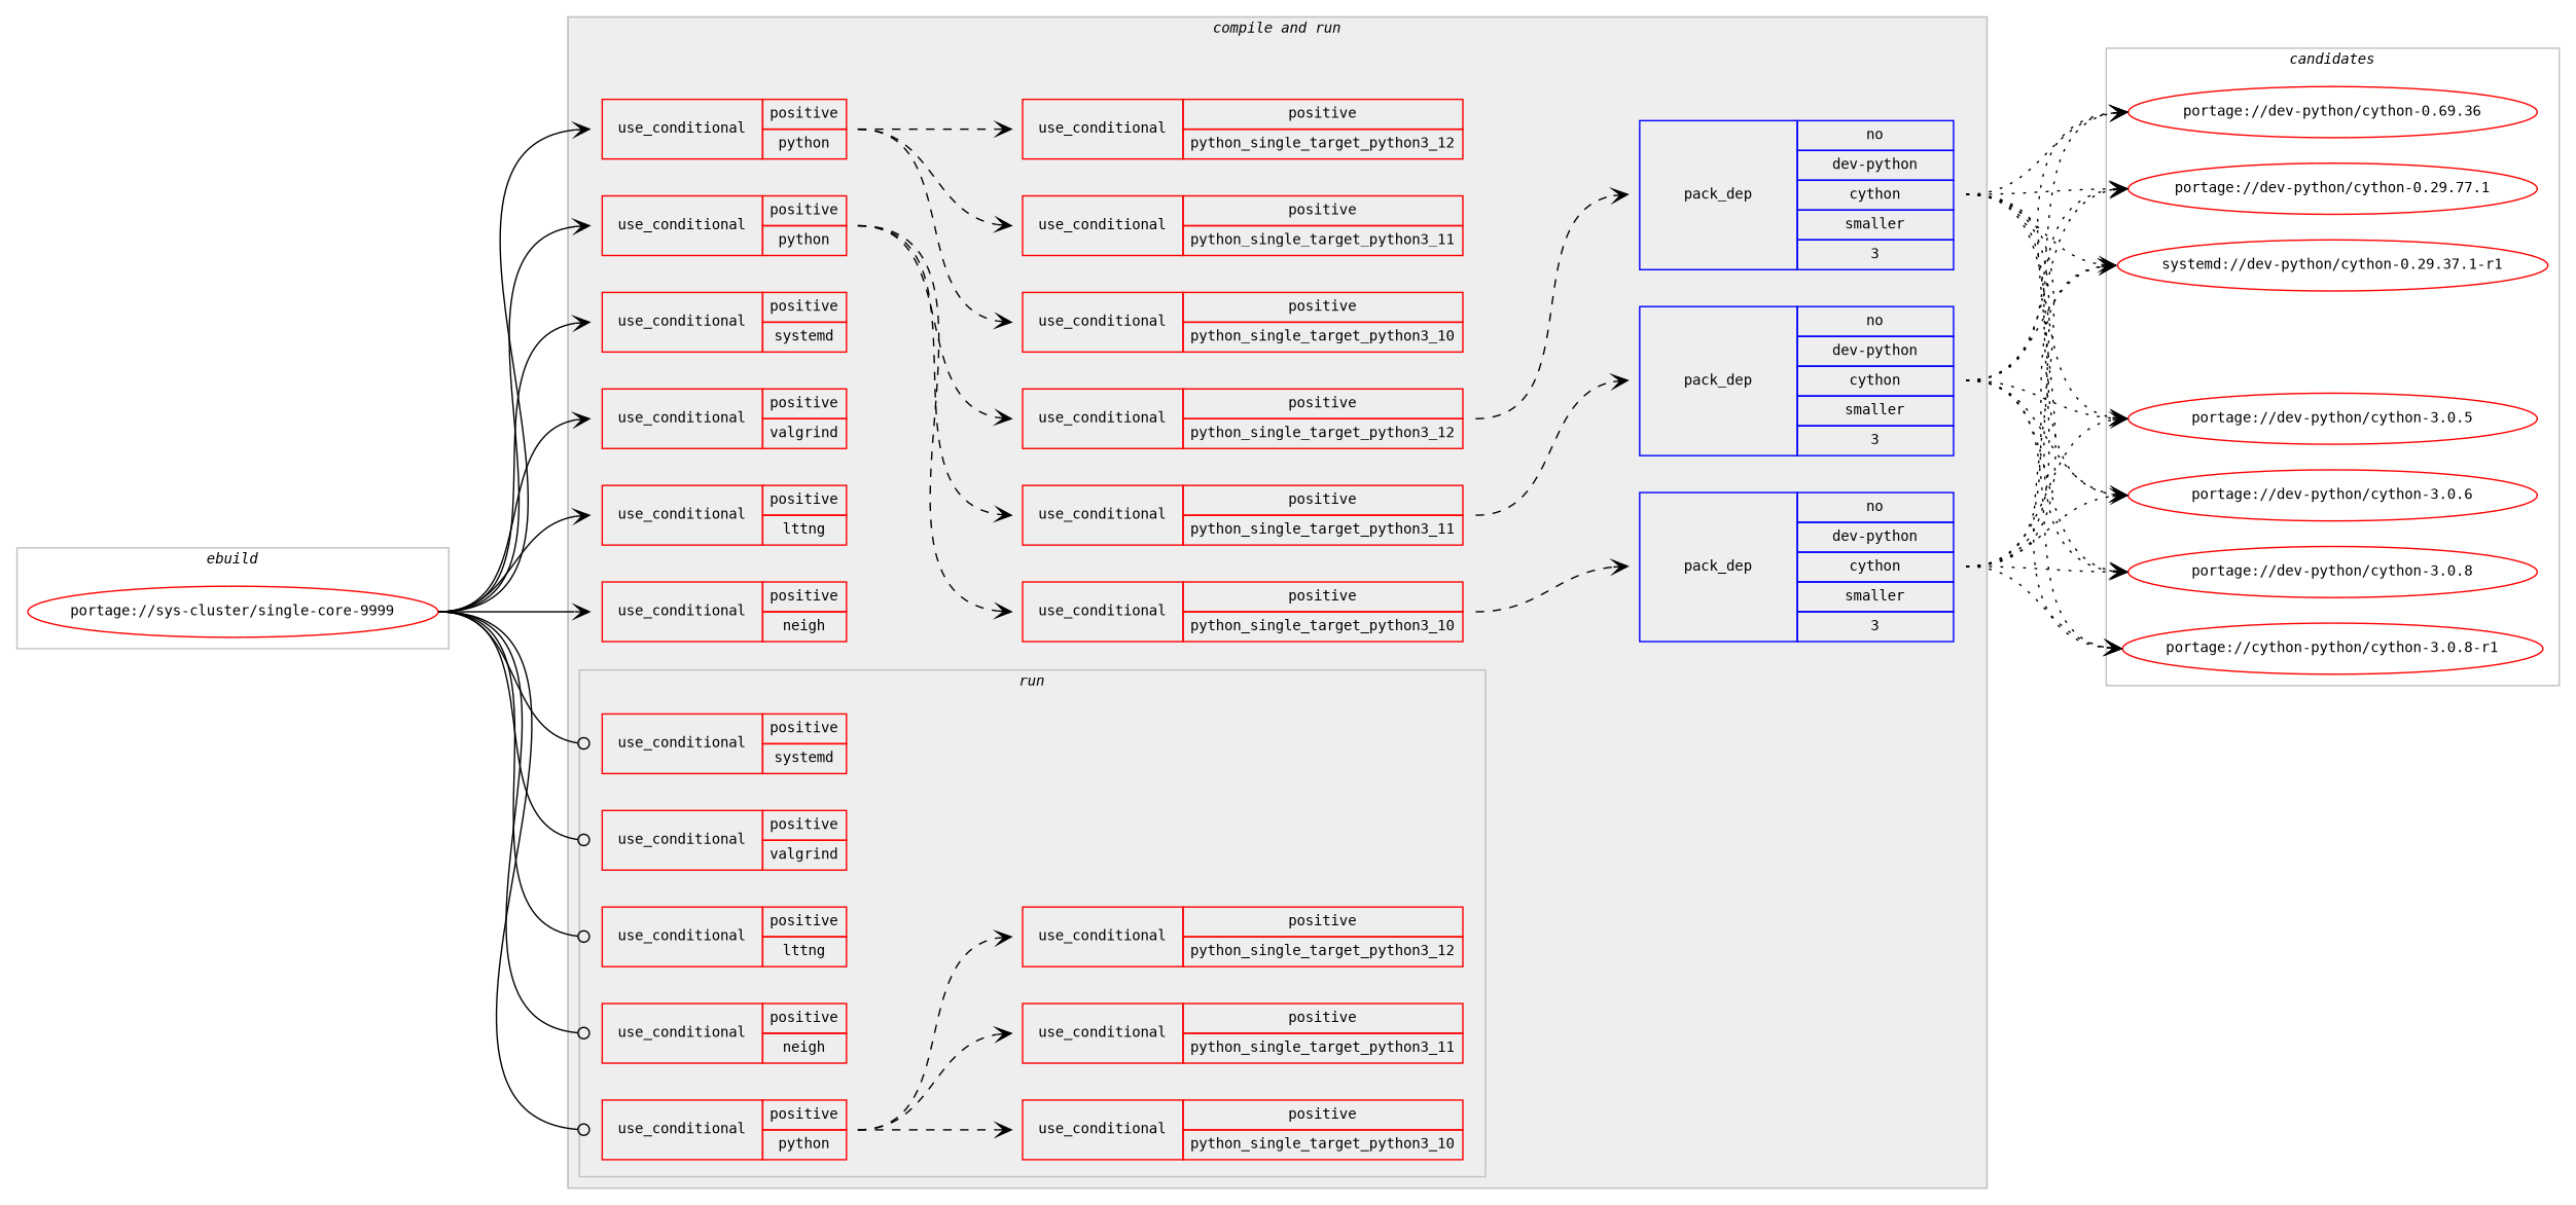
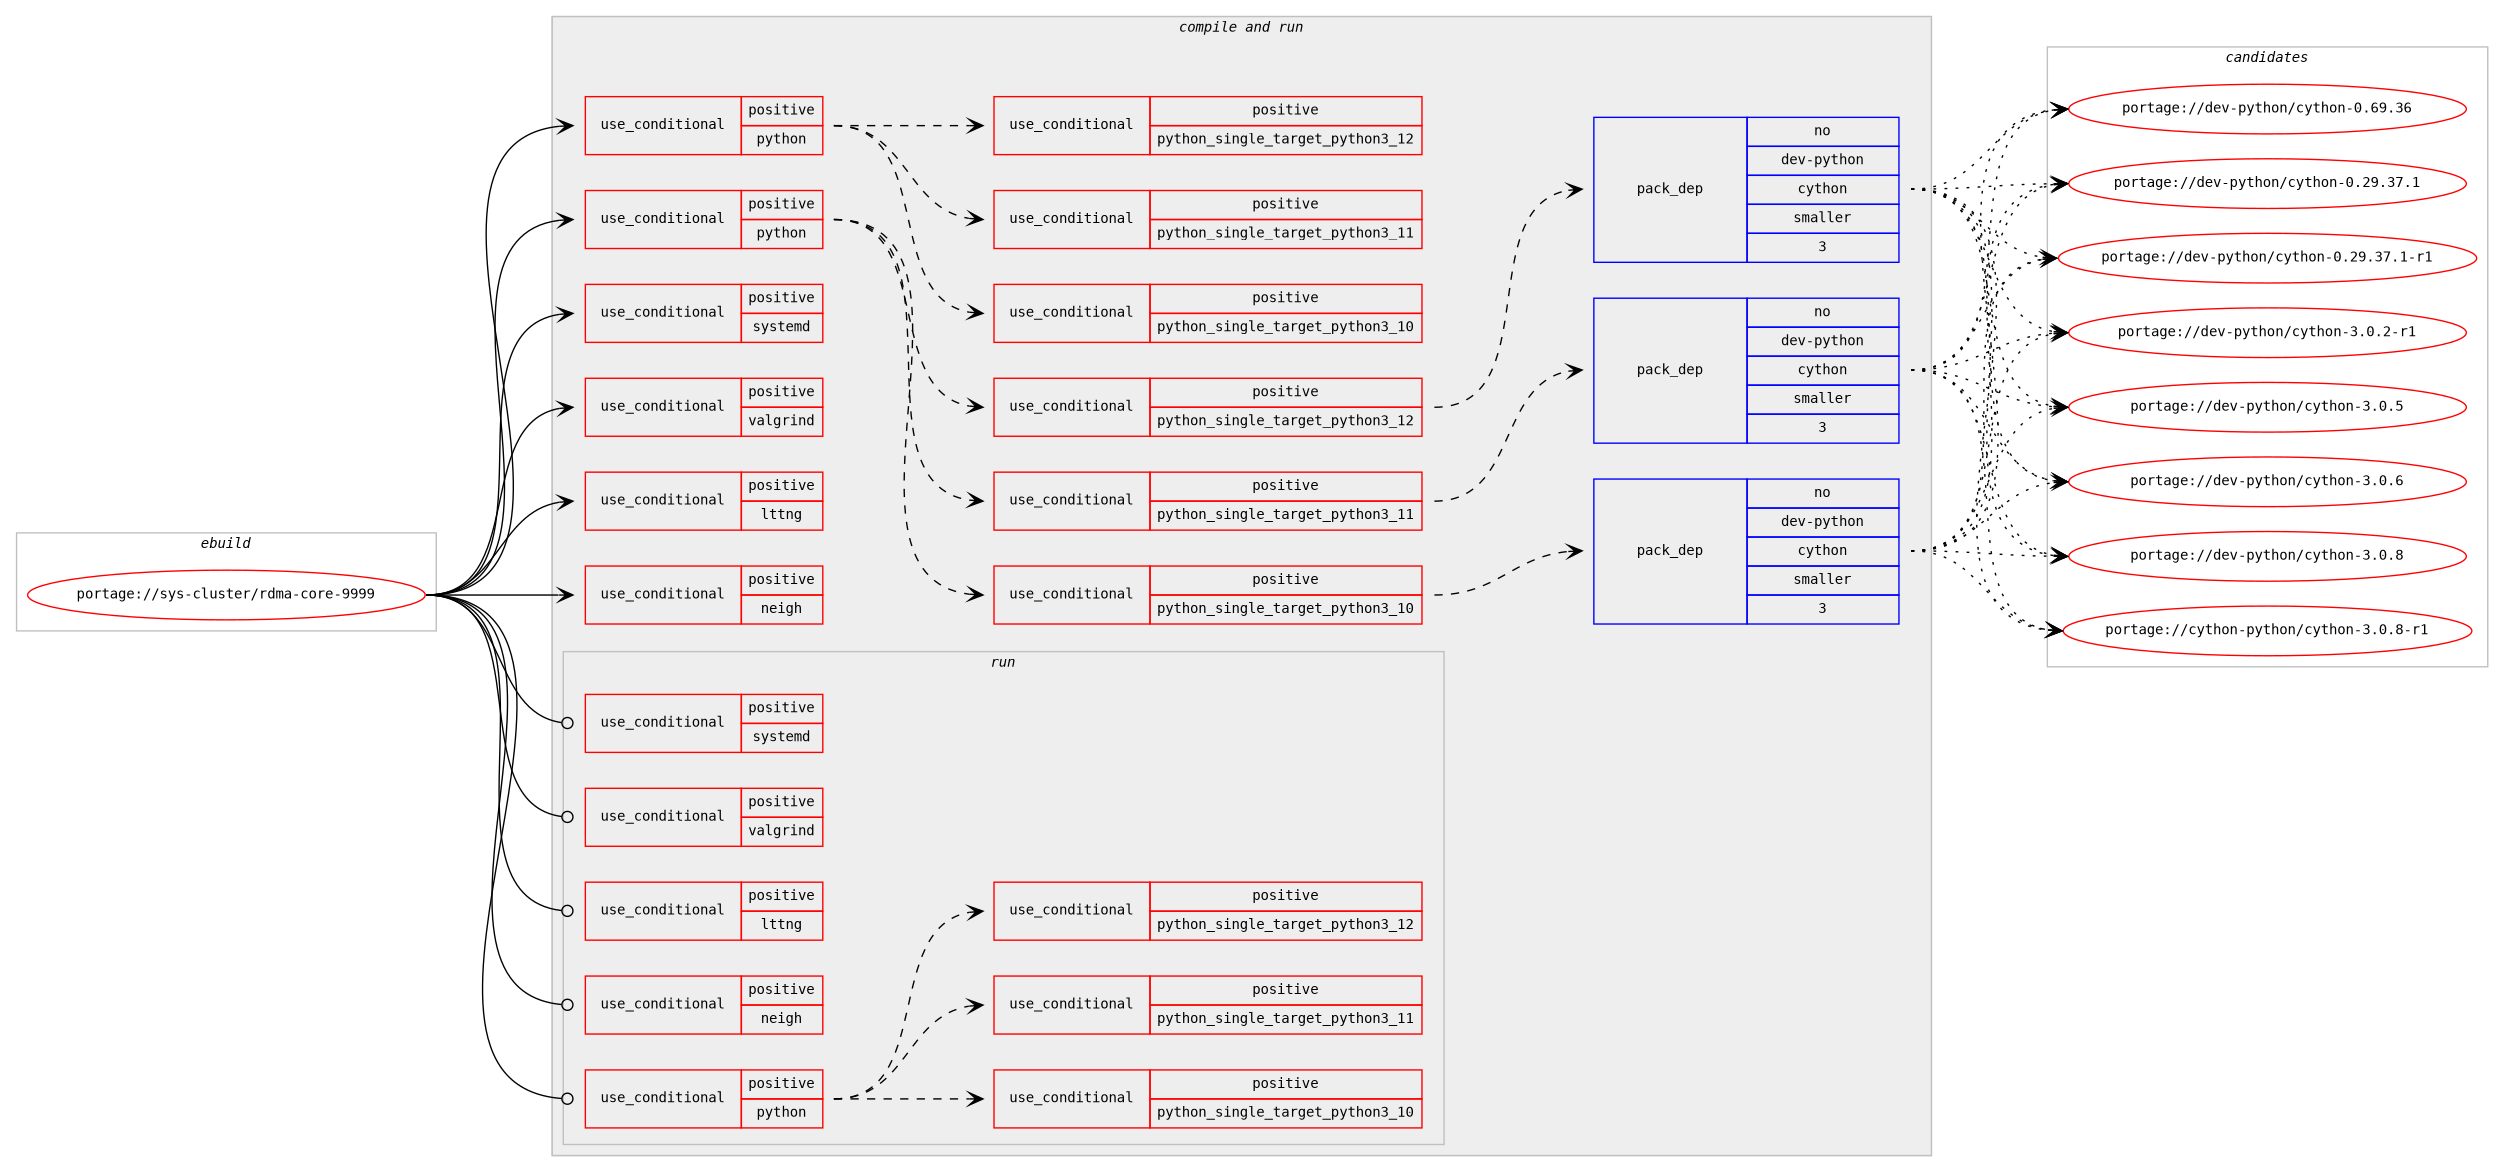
  digraph {
    compound=true
    concentrate=true
    fontname="DejaVu Sans Mono"
    fontsize=10
    newrank=true
    rankdir=LR
    ranksep=1.5
    node [color=red fontname="DejaVu Sans Mono" fontsize=10 shape=none]
    edge [arrowhead=vee fontname="DejaVu Sans Mono" headport=w style=dotted tailport=e weight=100]
-   n1 [label="portage://sys-cluster/single-core-9999" width=4 shape=""]
+   n1 [label="portage://sys-cluster/rdma-core-9999" width=4 shape=""]
    n2 [label=<<TABLE BORDER="0" CELLBORDER="1" CELLSPACING="0" CELLPADDING="4"><TR><TD ROWSPAN="3" CELLPADDING="10">use_conditional</TD></TR><TR><TD>positive</TD></TR><TR><TD>lttng</TD></TR></TABLE>>]
    n3 [label=<<TABLE BORDER="0" CELLBORDER="1" CELLSPACING="0" CELLPADDING="4"><TR><TD ROWSPAN="3" CELLPADDING="10">use_conditional</TD></TR><TR><TD>positive</TD></TR><TR><TD>neigh</TD></TR></TABLE>>]
    n4 [label=<<TABLE BORDER="0" CELLBORDER="1" CELLSPACING="0" CELLPADDING="4"><TR><TD ROWSPAN="3" CELLPADDING="10">use_conditional</TD></TR><TR><TD>positive</TD></TR><TR><TD>python_single_target_python3_10</TD></TR></TABLE>>]
    n5 [label=<<TABLE BORDER="0" CELLBORDER="1" CELLSPACING="0" CELLPADDING="4"><TR><TD ROWSPAN="3" CELLPADDING="10">use_conditional</TD></TR><TR><TD>positive</TD></TR><TR><TD>python_single_target_python3_11</TD></TR></TABLE>>]
    n6 [label=<<TABLE BORDER="0" CELLBORDER="1" CELLSPACING="0" CELLPADDING="4"><TR><TD ROWSPAN="3" CELLPADDING="10">use_conditional</TD></TR><TR><TD>positive</TD></TR><TR><TD>python_single_target_python3_12</TD></TR></TABLE>>]
    n7 [label=<<TABLE BORDER="0" CELLBORDER="1" CELLSPACING="0" CELLPADDING="4"><TR><TD ROWSPAN="3" CELLPADDING="10">use_conditional</TD></TR><TR><TD>positive</TD></TR><TR><TD>python</TD></TR></TABLE>>]
    n8 [color=blue label=<<TABLE BORDER="0" CELLBORDER="1" CELLSPACING="0" CELLPADDING="4" WIDTH="220"><TR><TD ROWSPAN="6" CELLPADDING="30">pack_dep</TD></TR><TR><TD WIDTH="110">no</TD></TR><TR><TD>dev-python</TD></TR><TR><TD>cython</TD></TR><TR><TD>smaller</TD></TR><TR><TD>3</TD></TR></TABLE>>]
    n9 [label=<<TABLE BORDER="0" CELLBORDER="1" CELLSPACING="0" CELLPADDING="4"><TR><TD ROWSPAN="3" CELLPADDING="10">use_conditional</TD></TR><TR><TD>positive</TD></TR><TR><TD>python_single_target_python3_10</TD></TR></TABLE>>]
    n10 [color=blue label=<<TABLE BORDER="0" CELLBORDER="1" CELLSPACING="0" CELLPADDING="4" WIDTH="220"><TR><TD ROWSPAN="6" CELLPADDING="30">pack_dep</TD></TR><TR><TD WIDTH="110">no</TD></TR><TR><TD>dev-python</TD></TR><TR><TD>cython</TD></TR><TR><TD>smaller</TD></TR><TR><TD>3</TD></TR></TABLE>>]
    n11 [label=<<TABLE BORDER="0" CELLBORDER="1" CELLSPACING="0" CELLPADDING="4"><TR><TD ROWSPAN="3" CELLPADDING="10">use_conditional</TD></TR><TR><TD>positive</TD></TR><TR><TD>python_single_target_python3_11</TD></TR></TABLE>>]
    n12 [color=blue label=<<TABLE BORDER="0" CELLBORDER="1" CELLSPACING="0" CELLPADDING="4" WIDTH="220"><TR><TD ROWSPAN="6" CELLPADDING="30">pack_dep</TD></TR><TR><TD WIDTH="110">no</TD></TR><TR><TD>dev-python</TD></TR><TR><TD>cython</TD></TR><TR><TD>smaller</TD></TR><TR><TD>3</TD></TR></TABLE>>]
    n13 [label=<<TABLE BORDER="0" CELLBORDER="1" CELLSPACING="0" CELLPADDING="4"><TR><TD ROWSPAN="3" CELLPADDING="10">use_conditional</TD></TR><TR><TD>positive</TD></TR><TR><TD>python_single_target_python3_12</TD></TR></TABLE>>]
    n14 [label=<<TABLE BORDER="0" CELLBORDER="1" CELLSPACING="0" CELLPADDING="4"><TR><TD ROWSPAN="3" CELLPADDING="10">use_conditional</TD></TR><TR><TD>positive</TD></TR><TR><TD>python</TD></TR></TABLE>>]
    n15 [label=<<TABLE BORDER="0" CELLBORDER="1" CELLSPACING="0" CELLPADDING="4"><TR><TD ROWSPAN="3" CELLPADDING="10">use_conditional</TD></TR><TR><TD>positive</TD></TR><TR><TD>systemd</TD></TR></TABLE>>]
    n16 [label=<<TABLE BORDER="0" CELLBORDER="1" CELLSPACING="0" CELLPADDING="4"><TR><TD ROWSPAN="3" CELLPADDING="10">use_conditional</TD></TR><TR><TD>positive</TD></TR><TR><TD>valgrind</TD></TR></TABLE>>]
    n17 [label=<<TABLE BORDER="0" CELLBORDER="1" CELLSPACING="0" CELLPADDING="4"><TR><TD ROWSPAN="3" CELLPADDING="10">use_conditional</TD></TR><TR><TD>positive</TD></TR><TR><TD>lttng</TD></TR></TABLE>>]
    n18 [label=<<TABLE BORDER="0" CELLBORDER="1" CELLSPACING="0" CELLPADDING="4"><TR><TD ROWSPAN="3" CELLPADDING="10">use_conditional</TD></TR><TR><TD>positive</TD></TR><TR><TD>neigh</TD></TR></TABLE>>]
    n19 [label=<<TABLE BORDER="0" CELLBORDER="1" CELLSPACING="0" CELLPADDING="4"><TR><TD ROWSPAN="3" CELLPADDING="10">use_conditional</TD></TR><TR><TD>positive</TD></TR><TR><TD>python_single_target_python3_10</TD></TR></TABLE>>]
    n20 [label=<<TABLE BORDER="0" CELLBORDER="1" CELLSPACING="0" CELLPADDING="4"><TR><TD ROWSPAN="3" CELLPADDING="10">use_conditional</TD></TR><TR><TD>positive</TD></TR><TR><TD>python_single_target_python3_11</TD></TR></TABLE>>]
    n21 [label=<<TABLE BORDER="0" CELLBORDER="1" CELLSPACING="0" CELLPADDING="4"><TR><TD ROWSPAN="3" CELLPADDING="10">use_conditional</TD></TR><TR><TD>positive</TD></TR><TR><TD>python_single_target_python3_12</TD></TR></TABLE>>]
    n22 [label=<<TABLE BORDER="0" CELLBORDER="1" CELLSPACING="0" CELLPADDING="4"><TR><TD ROWSPAN="3" CELLPADDING="10">use_conditional</TD></TR><TR><TD>positive</TD></TR><TR><TD>python</TD></TR></TABLE>>]
    n23 [label=<<TABLE BORDER="0" CELLBORDER="1" CELLSPACING="0" CELLPADDING="4"><TR><TD ROWSPAN="3" CELLPADDING="10">use_conditional</TD></TR><TR><TD>positive</TD></TR><TR><TD>systemd</TD></TR></TABLE>>]
    n24 [label=<<TABLE BORDER="0" CELLBORDER="1" CELLSPACING="0" CELLPADDING="4"><TR><TD ROWSPAN="3" CELLPADDING="10">use_conditional</TD></TR><TR><TD>positive</TD></TR><TR><TD>valgrind</TD></TR></TABLE>>]
    n25 [label="portage://dev-python/cython-0.69.36" width=4 shape=""]
-   n26 [label="portage://dev-python/cython-0.29.77.1" width=4 shape=""]
-   n27 [label="systemd://dev-python/cython-0.29.37.1-r1" width=4 shape=""]
+   n26 [label="portage://dev-python/cython-0.29.37.1" width=4 shape=""]
+   n27 [label="portage://dev-python/cython-0.29.37.1-r1" width=4 shape=""]
+   n28 [label="portage://dev-python/cython-3.0.2-r1" width=4 shape=""]
    n29 [label="portage://dev-python/cython-3.0.5" width=4 shape=""]
    n30 [label="portage://dev-python/cython-3.0.6" width=4 shape=""]
    n31 [label="portage://dev-python/cython-3.0.8" width=4 shape=""]
    n32 [label="portage://cython-python/cython-3.0.8-r1" width=4 shape=""]
    subgraph cluster_1 {
      color=gray
      label=<<i>ebuild</i>>
      rank=same
      n1
    }
    subgraph cluster_2 {
      color=gray
      label=<<i>dependencies</i>>
      subgraph cluster_3 {
        color=gray
        fillcolor="#eeeeee"
        label=<<i>compile</i>>
        style=filled
        subgraph sub_4 {
          color=gray
          fillcolor="#eeeeee"
          label=<<i>compile</i>>
          style=filled
          n2
        }
        subgraph sub_5 {
          color=gray
          fillcolor="#eeeeee"
          label=<<i>compile</i>>
          style=filled
          n3
        }
        subgraph sub_6 {
          color=gray
          fillcolor="#eeeeee"
          label=<<i>compile</i>>
          style=filled
          n7
          subgraph sub_7 {
            color=gray
            fillcolor="#eeeeee"
            label=<<i>compile</i>>
            style=filled
            n4
          }
          subgraph sub_8 {
            color=gray
            fillcolor="#eeeeee"
            label=<<i>compile</i>>
            style=filled
            n5
          }
          subgraph sub_9 {
            color=gray
            fillcolor="#eeeeee"
            label=<<i>compile</i>>
            style=filled
            n6
          }
        }
        subgraph sub_10 {
          color=gray
          fillcolor="#eeeeee"
          label=<<i>compile</i>>
          style=filled
          n14
          subgraph sub_11 {
            color=gray
            fillcolor="#eeeeee"
            label=<<i>compile</i>>
            style=filled
            n9
            subgraph sub_12 {
              color=gray
              fillcolor="#eeeeee"
              label=<<i>compile</i>>
              style=filled
              n8
            }
          }
          subgraph sub_13 {
            color=gray
            fillcolor="#eeeeee"
            label=<<i>compile</i>>
            style=filled
            n11
            subgraph sub_14 {
              color=gray
              fillcolor="#eeeeee"
              label=<<i>compile</i>>
              style=filled
              n10
            }
          }
          subgraph sub_15 {
            color=gray
            fillcolor="#eeeeee"
            label=<<i>compile</i>>
            style=filled
            n13
            subgraph sub_16 {
              color=gray
              fillcolor="#eeeeee"
              label=<<i>compile</i>>
              style=filled
              n12
            }
          }
        }
        subgraph sub_17 {
          color=gray
          fillcolor="#eeeeee"
          label=<<i>compile</i>>
          style=filled
          n15
        }
        subgraph sub_18 {
          color=gray
          fillcolor="#eeeeee"
          label=<<i>compile</i>>
          style=filled
          n16
        }
      }
      subgraph cluster_19 {
        color=gray
        fillcolor="#eeeeee"
        label=<<i>compile and run</i>>
        style=filled
      }
      subgraph cluster_20 {
        color=gray
        fillcolor="#eeeeee"
        label=<<i>run</i>>
        style=filled
        subgraph sub_21 {
          color=gray
          fillcolor="#eeeeee"
          label=<<i>run</i>>
          style=filled
          n17
        }
        subgraph sub_22 {
          color=gray
          fillcolor="#eeeeee"
          label=<<i>run</i>>
          style=filled
          n18
        }
        subgraph sub_23 {
          color=gray
          fillcolor="#eeeeee"
          label=<<i>run</i>>
          style=filled
          n22
          subgraph sub_24 {
            color=gray
            fillcolor="#eeeeee"
            label=<<i>run</i>>
            style=filled
            n19
          }
          subgraph sub_25 {
            color=gray
            fillcolor="#eeeeee"
            label=<<i>run</i>>
            style=filled
            n20
          }
          subgraph sub_26 {
            color=gray
            fillcolor="#eeeeee"
            label=<<i>run</i>>
            style=filled
            n21
          }
        }
        subgraph sub_27 {
          color=gray
          fillcolor="#eeeeee"
          label=<<i>run</i>>
          style=filled
          n23
        }
        subgraph sub_28 {
          color=gray
          fillcolor="#eeeeee"
          label=<<i>run</i>>
          style=filled
          n24
        }
      }
    }
    subgraph cluster_29 {
      color=gray
      label=<<i>candidates</i>>
      rank=same
      subgraph sub_30 {
        color=black
        label=<<i>candidates</i>>
        nodesep=1
        rank=same
        n25
        n26
        n27
+       n28
        n29
        n30
        n31
        n32
      }
      subgraph sub_31 {
        color=black
        label=<<i>candidates</i>>
        nodesep=1
        rank=same
        n25
        n26
        n27
+       n28
        n29
        n30
        n31
        n32
      }
      subgraph sub_32 {
        color=black
        label=<<i>candidates</i>>
        nodesep=1
        rank=same
        n25
        n26
        n27
+       n28
        n29
        n30
        n31
        n32
      }
    }
    n1 -> n2 [style=solid weight=20]
    n1 -> n3 [style=solid weight=20]
    n1 -> n7 [style=solid weight=20]
    n1 -> n14 [style=solid weight=20]
    n1 -> n15 [style=solid weight=20]
    n1 -> n16 [style=solid weight=20]
    n1 -> n17 [arrowhead=odot style=solid weight=20]
    n1 -> n18 [arrowhead=odot style=solid weight=20]
    n1 -> n22 [arrowhead=odot style=solid weight=20]
    n1 -> n23 [arrowhead=odot style=solid weight=20]
    n1 -> n24 [arrowhead=odot style=solid weight=20]
    n7 -> n4 [style=dashed weight=20]
    n7 -> n5 [style=dashed weight=20]
    n7 -> n6 [style=dashed weight=20]
    n8 -> n25
    n8 -> n26
    n8 -> n27
+   n8 -> n28
    n8 -> n29
    n8 -> n30
    n8 -> n31
    n8 -> n32
    n9 -> n8 [style=dashed weight=20]
    n10 -> n25
    n10 -> n26
    n10 -> n27
+   n10 -> n28
    n10 -> n29
    n10 -> n30
    n10 -> n31
    n10 -> n32
    n11 -> n10 [style=dashed weight=20]
    n12 -> n25
    n12 -> n26
    n12 -> n27
+   n12 -> n28
    n12 -> n29
    n12 -> n30
    n12 -> n31
    n12 -> n32
    n13 -> n12 [style=dashed weight=20]
    n14 -> n9 [style=dashed weight=20]
    n14 -> n11 [style=dashed weight=20]
    n14 -> n13 [style=dashed weight=20]
    n22 -> n19 [style=dashed weight=20]
    n22 -> n20 [style=dashed weight=20]
    n22 -> n21 [style=dashed weight=20]
  }
